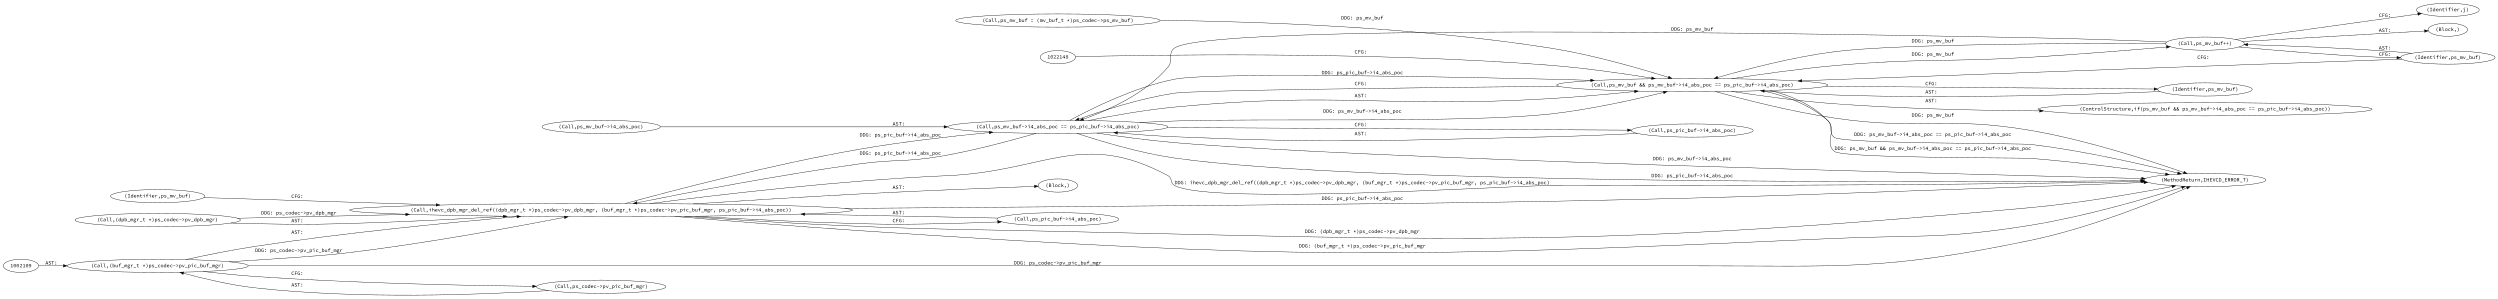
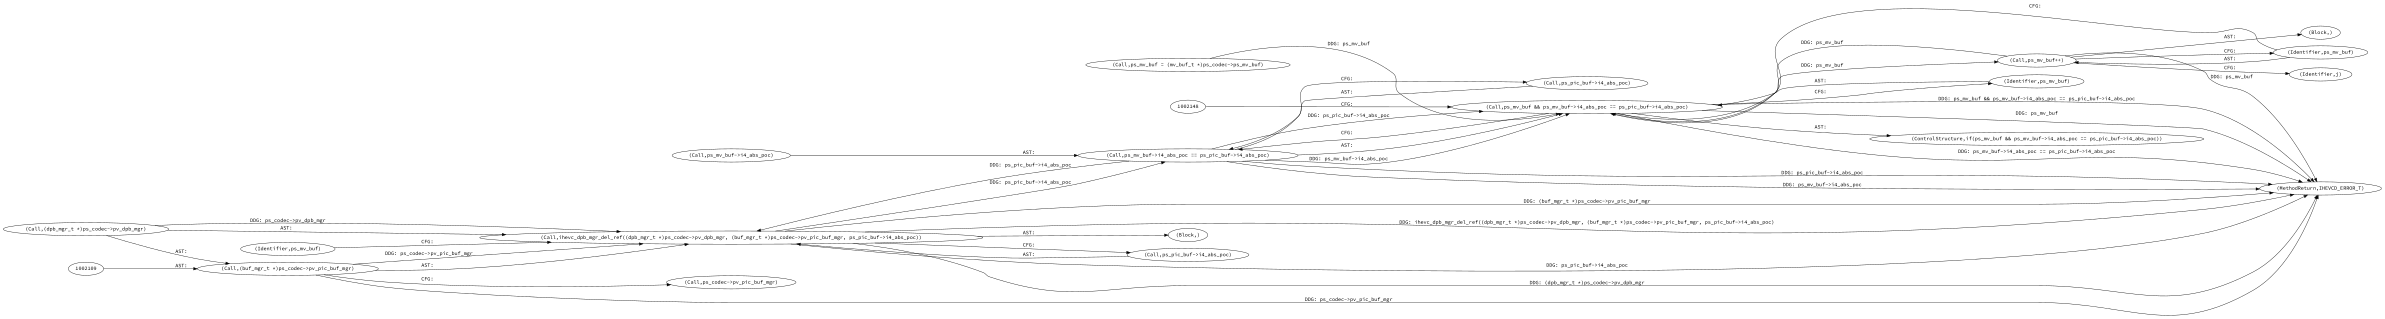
  digraph {
    fontname="Source Code Pro"
    rankdir=LR
    node [fontname="Source Code Pro"]
    edge [fontname="Source Code Pro"]
    n1 [label="(Call,(buf_mgr_t *)ps_codec->pv_pic_buf_mgr)"]
    n2 [label="(Call,ihevc_dpb_mgr_del_ref((dpb_mgr_t *)ps_codec->pv_dpb_mgr, (buf_mgr_t *)ps_codec->pv_pic_buf_mgr, ps_pic_buf->i4_abs_poc))"]
    n3 [label="(MethodReturn,IHEVCD_ERROR_T)"]
    n4 [label="(Call,ps_codec->pv_pic_buf_mgr)"]
    n5 [label="(Call,ps_mv_buf->i4_abs_poc == ps_pic_buf->i4_abs_poc)"]
    n6 [label="(Call,ps_pic_buf->i4_abs_poc)"]
    n7 [label="(Block,)"]
    n8 [label="(Call,ps_mv_buf && ps_mv_buf->i4_abs_poc == ps_pic_buf->i4_abs_poc)"]
    n9 [label="(Call,ps_pic_buf->i4_abs_poc)"]
    n10 [label="(Call,ps_mv_buf++)"]
    n11 [label="(Identifier,ps_mv_buf)"]
    n12 [label="(ControlStructure,if(ps_mv_buf && ps_mv_buf->i4_abs_poc == ps_pic_buf->i4_abs_poc))"]
    n13 [label="(Block,)"]
    n14 [label="(Identifier,ps_mv_buf)"]
    n15 [label="(Identifier,j)"]
    n16 [label="(Identifier,ps_mv_buf)"]
    n17 [label="(Call,ps_mv_buf = (mv_buf_t *)ps_codec->ps_mv_buf)"]
    n18 [label="(Call,(dpb_mgr_t *)ps_codec->pv_dpb_mgr)"]
    n19 [label="(Call,ps_mv_buf->i4_abs_poc)"]
    1002109
-   1002148 [label=1022148]
+   1002148
    n1 -> n2 [label="AST: "]
    n1 -> n2 [label="DDG: ps_codec->pv_pic_buf_mgr"]
    n1 -> n3 [label="DDG: ps_codec->pv_pic_buf_mgr"]
    n1 -> n4 [label="CFG: "]
    n2 -> n3 [label="DDG: (dpb_mgr_t *)ps_codec->pv_dpb_mgr"]
    n2 -> n3 [label="DDG: (buf_mgr_t *)ps_codec->pv_pic_buf_mgr"]
    n2 -> n3 [label="DDG: ihevc_dpb_mgr_del_ref((dpb_mgr_t *)ps_codec->pv_dpb_mgr, (buf_mgr_t *)ps_codec->pv_pic_buf_mgr, ps_pic_buf->i4_abs_poc)"]
    n2 -> n3 [label="DDG: ps_pic_buf->i4_abs_poc"]
    n2 -> n5 [label="DDG: ps_pic_buf->i4_abs_poc"]
    n2 -> n6 [label="CFG: "]
    n2 -> n7 [label="AST: "]
-   n4 -> n1 [label="AST: "]
+   n18 -> n1 [label="AST: "]
    n5 -> n2 [label="DDG: ps_pic_buf->i4_abs_poc"]
    n5 -> n3 [label="DDG: ps_pic_buf->i4_abs_poc"]
    n5 -> n3 [label="DDG: ps_mv_buf->i4_abs_poc"]
    n5 -> n8 [label="AST: "]
    n5 -> n8 [label="DDG: ps_mv_buf->i4_abs_poc"]
    n5 -> n8 [label="DDG: ps_pic_buf->i4_abs_poc"]
    n5 -> n9 [label="CFG: "]
    n6 -> n2 [label="AST: "]
    n8 -> n3 [label="DDG: ps_mv_buf"]
    n8 -> n3 [label="DDG: ps_mv_buf->i4_abs_poc == ps_pic_buf->i4_abs_poc"]
    n8 -> n3 [label="DDG: ps_mv_buf && ps_mv_buf->i4_abs_poc == ps_pic_buf->i4_abs_poc"]
    n8 -> n5 [label="CFG: "]
    n8 -> n10 [label="DDG: ps_mv_buf"]
    n8 -> n11 [label="CFG: "]
    n8 -> n12 [label="AST: "]
    n9 -> n5 [label="AST: "]
-   n10 -> n5 [label="DDG: ps_mv_buf"]
+   n10 -> n3 [label="DDG: ps_mv_buf"]
    n10 -> n8 [label="DDG: ps_mv_buf"]
    n10 -> n13 [label="AST: "]
    n10 -> n14 [label="CFG: "]
    n10 -> n15 [label="CFG: "]
    n11 -> n8 [label="AST: "]
    n14 -> n8 [label="CFG: "]
    n14 -> n10 [label="AST: "]
    n16 -> n2 [label="CFG: "]
    n17 -> n8 [label="DDG: ps_mv_buf"]
    n18 -> n2 [label="AST: "]
    n18 -> n2 [label="DDG: ps_codec->pv_dpb_mgr"]
    n19 -> n5 [label="AST: "]
    1002109 -> n1 [label="AST: "]
    1002148 -> n8 [label="CFG: "]
  }
